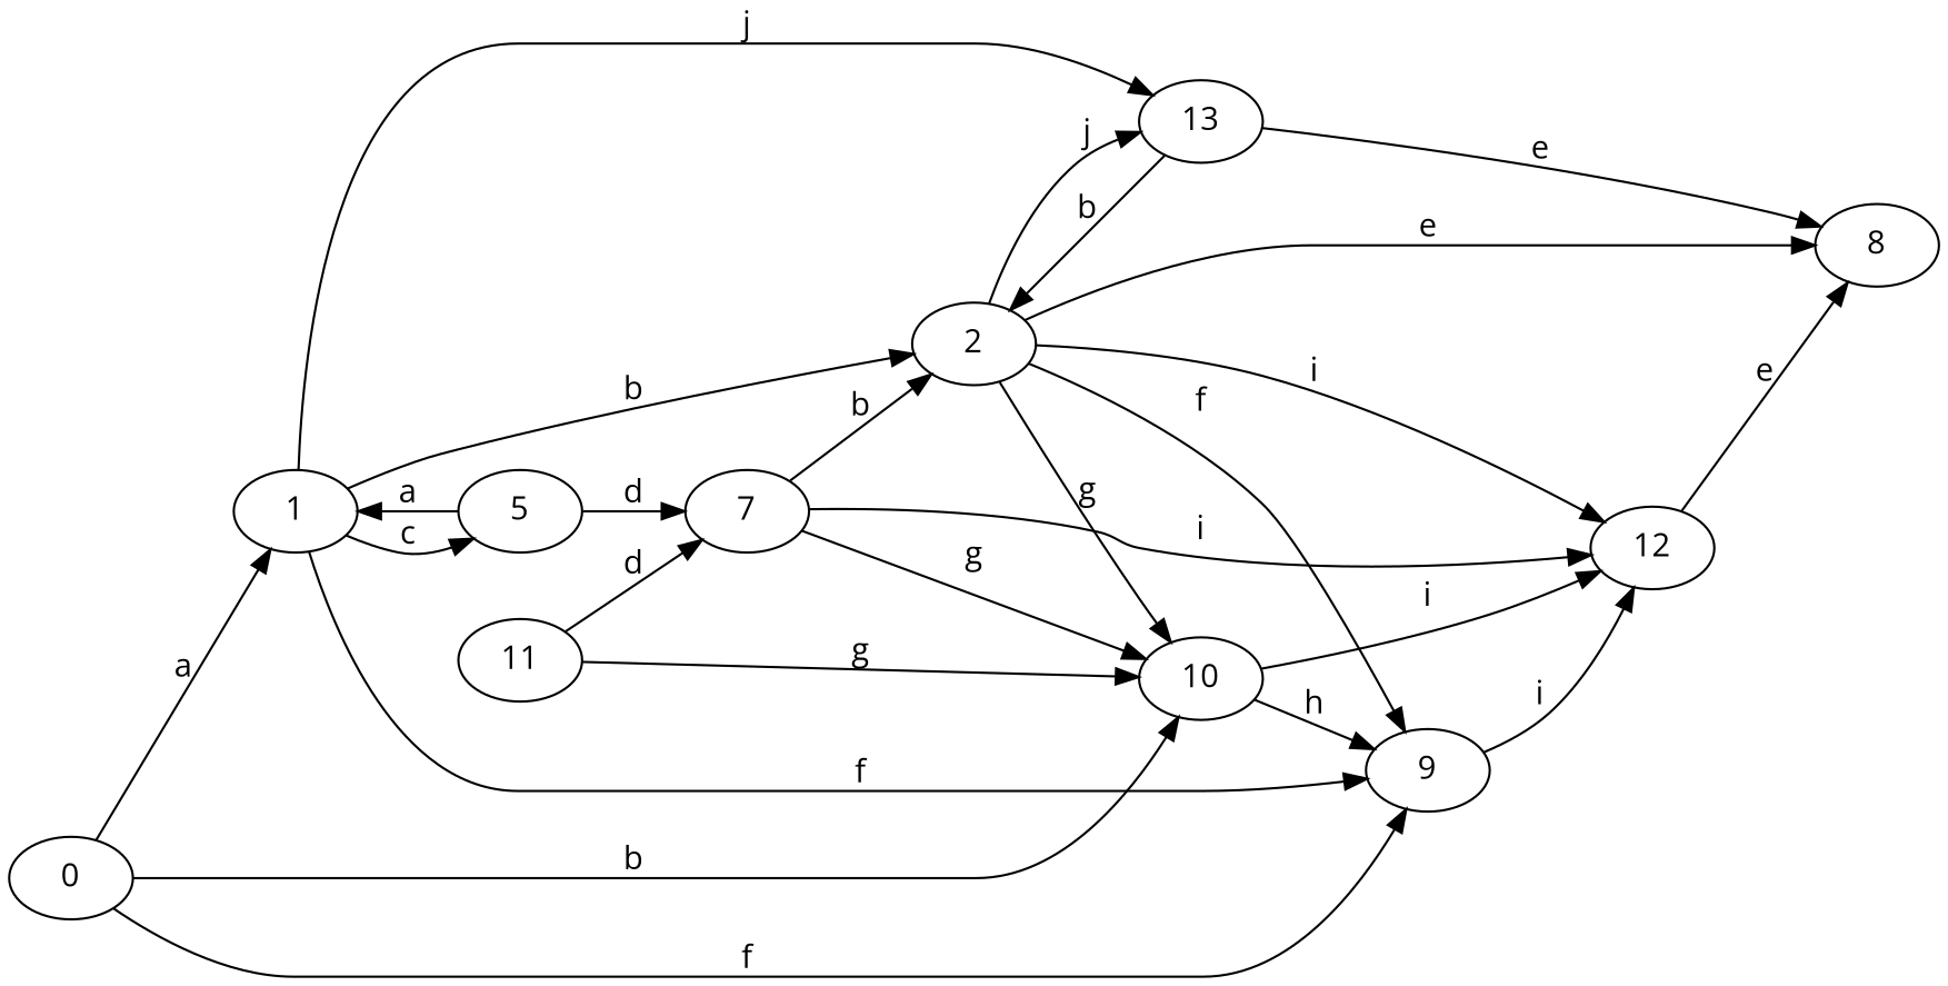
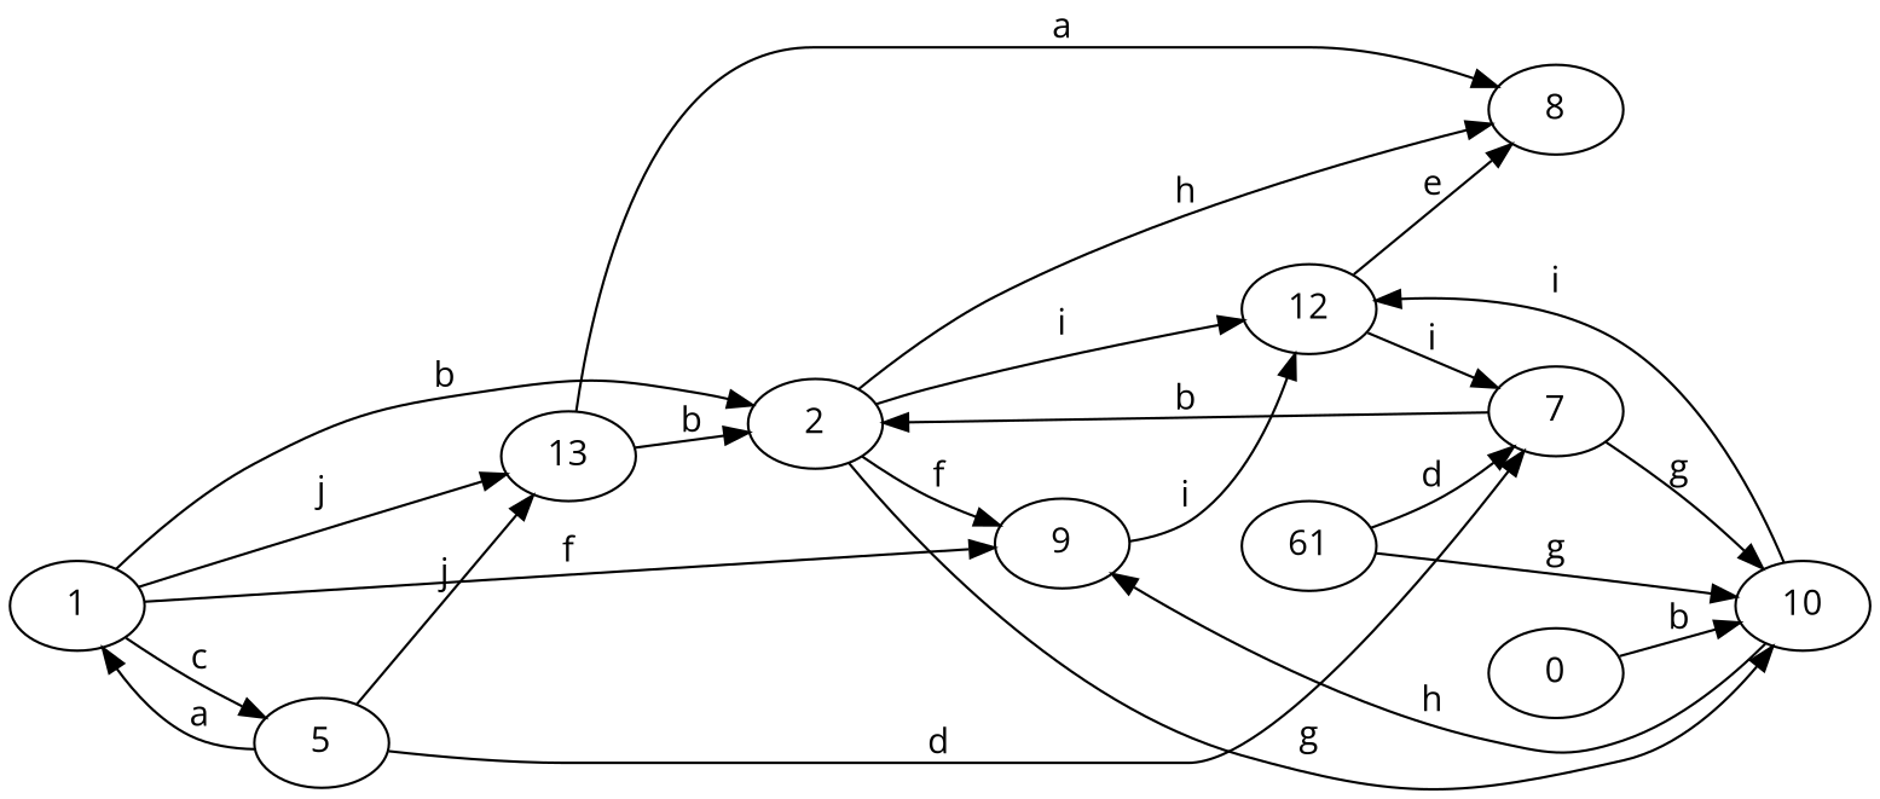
  strict digraph {
    fontname="Open Sans"
    rankdir=LR
    node [fontname="Open Sans"]
    edge [fontname="Open Sans"]
    1
    2
    5
    9
    13
    8
    10
    12
    7
    0
-   11
+   11 [label=61]
    1 -> 2 [label=b]
    1 -> 5 [label=c]
    1 -> 9 [label=f]
    1 -> 13 [label=j]
    2 -> 9 [label=f]
-   2 -> 13 [label=j]
-   2 -> 8 [label=e]
+   5 -> 13 [label=j]
+   2 -> 8 [label=h]
    2 -> 10 [label=g]
    2 -> 12 [label=i]
    5 -> 1 [label=a]
    5 -> 7 [label=d]
    9 -> 12 [label=i]
    13 -> 2 [label=b]
-   13 -> 8 [label=e]
+   13 -> 8 [label=a]
    10 -> 9 [label=h]
    10 -> 12 [label=i]
    12 -> 8 [label=e]
    7 -> 2 [label=b]
    7 -> 10 [label=g]
-   7 -> 12 [label=i]
-   0 -> 1 [label=a]
-   0 -> 9 [label=f]
+   12 -> 7 [label=i]
    0 -> 10 [label=b]
    11 -> 10 [label=g]
    11 -> 7 [label=d]
  }
